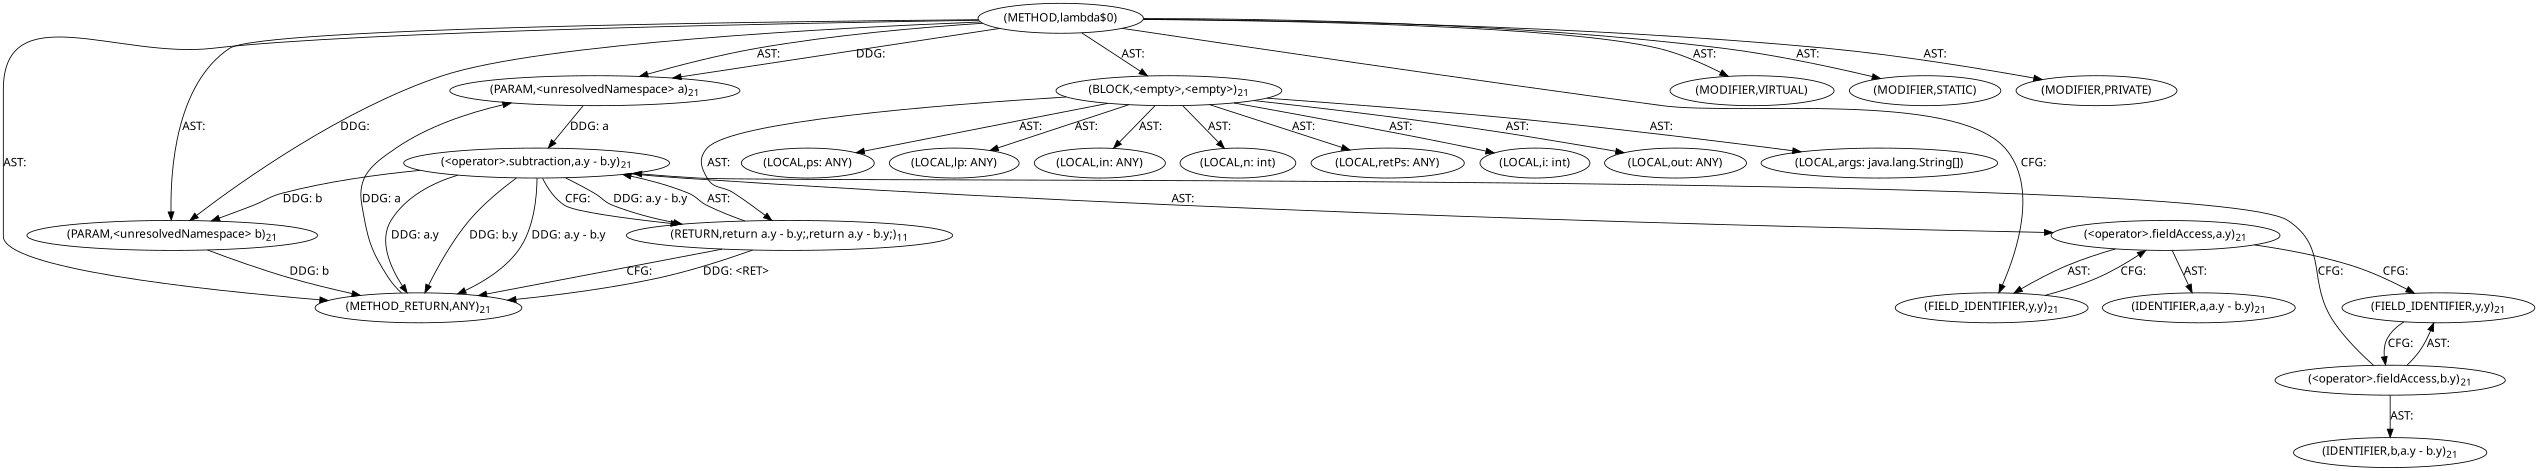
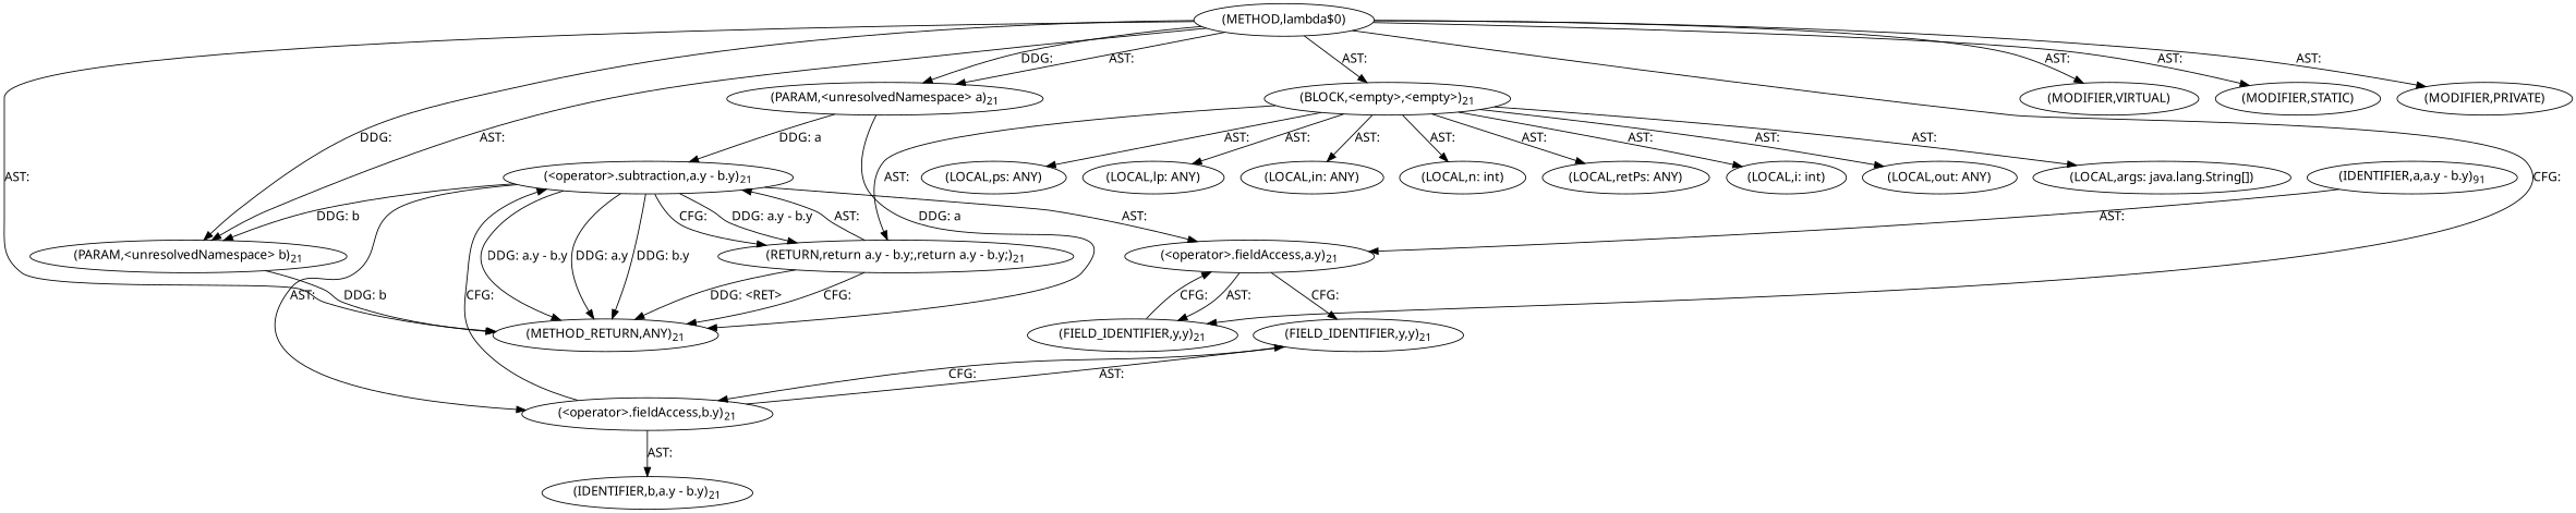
  digraph {
    fontname="Noto Sans"
    node [fontname="Noto Sans"]
    edge [fontname="Noto Sans"]
    n1 [label=<(METHOD,lambda$0)>]
    n2 [label=<(PARAM,&lt;unresolvedNamespace&gt; a)<SUB>21</SUB>>]
    n3 [label=<(PARAM,&lt;unresolvedNamespace&gt; b)<SUB>21</SUB>>]
    n4 [label=<(BLOCK,&lt;empty&gt;,&lt;empty&gt;)<SUB>21</SUB>>]
    n5 [label=<(FIELD_IDENTIFIER,y,y)<SUB>21</SUB>>]
    n6 [label=<(METHOD_RETURN,ANY)<SUB>21</SUB>>]
    n7 [label=<(MODIFIER,VIRTUAL)>]
    n8 [label=<(MODIFIER,STATIC)>]
    n9 [label=<(MODIFIER,PRIVATE)>]
    n10 [label=<(&lt;operator&gt;.subtraction,a.y - b.y)<SUB>21</SUB>>]
    n11 [label=<(LOCAL,ps: ANY)>]
    n12 [label=<(LOCAL,lp: ANY)>]
    n13 [label=<(LOCAL,in: ANY)>]
    n14 [label=<(LOCAL,n: int)>]
    n15 [label=<(LOCAL,retPs: ANY)>]
    n16 [label=<(LOCAL,i: int)>]
    n17 [label=<(LOCAL,out: ANY)>]
    n18 [label=<(LOCAL,args: java.lang.String[])>]
-   n19 [label=<(RETURN,return a.y - b.y;,return a.y - b.y;)<SUB>11</SUB>>]
+   n19 [label=<(RETURN,return a.y - b.y;,return a.y - b.y;)<SUB>21</SUB>>]
    n20 [label=<(&lt;operator&gt;.fieldAccess,a.y)<SUB>21</SUB>>]
    n21 [label=<(&lt;operator&gt;.fieldAccess,b.y)<SUB>21</SUB>>]
-   n22 [label=<(IDENTIFIER,a,a.y - b.y)<SUB>21</SUB>>]
+   n22 [label=<(IDENTIFIER,a,a.y - b.y)<SUB>91</SUB>>]
    n23 [label=<(FIELD_IDENTIFIER,y,y)<SUB>21</SUB>>]
    n24 [label=<(IDENTIFIER,b,a.y - b.y)<SUB>21</SUB>>]
    n1 -> n2 [label="AST: "]
    n1 -> n2 [label="DDG: "]
    n1 -> n3 [label="AST: "]
    n1 -> n3 [label="DDG: "]
    n1 -> n4 [label="AST: "]
    n1 -> n5 [label="CFG: "]
    n1 -> n6 [label="AST: "]
    n1 -> n7 [label="AST: "]
    n1 -> n8 [label="AST: "]
    n1 -> n9 [label="AST: "]
-   n6 -> n2 [label="DDG: a"]
+   n2 -> n6 [label="DDG: a"]
    n2 -> n10 [label="DDG: a"]
    n3 -> n6 [label="DDG: b"]
    n4 -> n11 [label="AST: "]
    n4 -> n12 [label="AST: "]
    n4 -> n13 [label="AST: "]
    n4 -> n14 [label="AST: "]
    n4 -> n15 [label="AST: "]
    n4 -> n16 [label="AST: "]
    n4 -> n17 [label="AST: "]
    n4 -> n18 [label="AST: "]
    n4 -> n19 [label="AST: "]
    n5 -> n20 [label="CFG: "]
    n10 -> n3 [label="DDG: b"]
    n10 -> n6 [label="DDG: a.y"]
    n10 -> n6 [label="DDG: b.y"]
    n10 -> n6 [label="DDG: a.y - b.y"]
    n10 -> n19 [label="CFG: "]
    n10 -> n19 [label="DDG: a.y - b.y"]
    n10 -> n20 [label="AST: "]
+   n10 -> n21 [label="AST: "]
    n19 -> n6 [label="CFG: "]
    n19 -> n6 [label="DDG: &lt;RET&gt;"]
    n19 -> n10 [label="AST: "]
    n20 -> n5 [label="AST: "]
-   n20 -> n22 [label="AST: "]
+   n22 -> n20 [label="AST: "]
    n20 -> n23 [label="CFG: "]
    n21 -> n10 [label="CFG: "]
    n21 -> n23 [label="AST: "]
    n21 -> n24 [label="AST: "]
    n23 -> n21 [label="CFG: "]
  }
